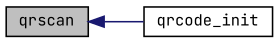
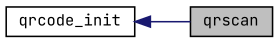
  digraph {
    rankdir=LR
    fontname="JetBrains Mono"
    node [color=black fontname="JetBrains Mono" fontsize=10 shape=record style=filled]
    n1 [fillcolor=grey75 fontcolor=black height=0.2 label=qrscan width=0.4]
    n2 [fillcolor=white height=0.2 label=qrcode_init width=0.4]
-   n1 -> n2 [color=midnightblue dir=back fontname="JetBrains Mono" fontsize=10 labelfontname=FreeSans labelfontsize=10 style=solid]
+   n2 -> n1 [color=midnightblue dir=back fontname="JetBrains Mono" fontsize=10 labelfontname=FreeSans labelfontsize=10 style=solid]
  }
